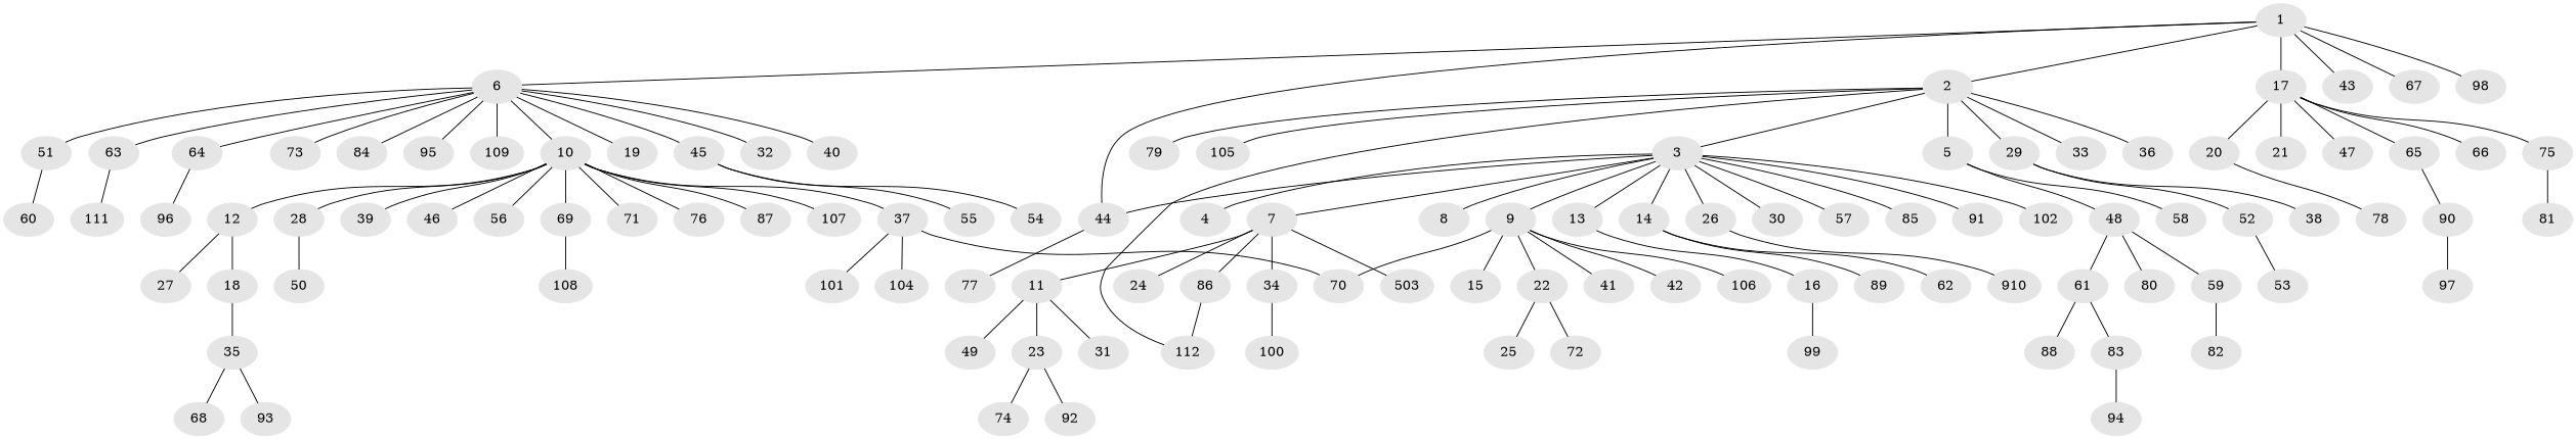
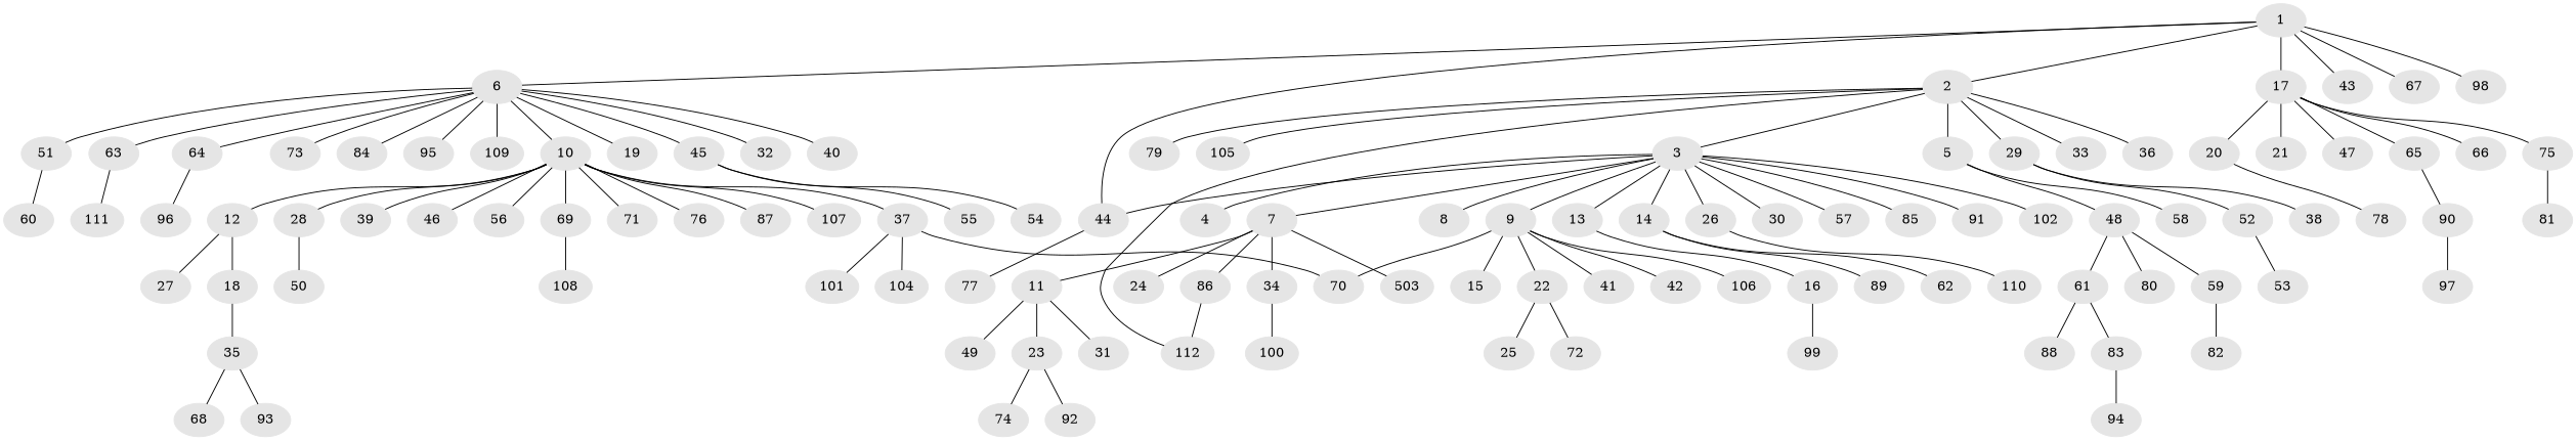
  graph {
    node [color=gray90 style=filled]
    1
    2
    6
    17
    43
    44
    67
    98
    3
    5
    29
    33
    36
    79
    105
    112
    10
    19
    32
    40
    45
    51
    63
    64
    73
    84
    95
    109
    20
    21
    47
    65
    66
    75
    77
    4
    7
    8
    9
    13
    14
    26
    30
    57
    85
    91
    102
    48
    58
    38
    52
    11
    24
    34
    86
    n56 [label=503]
    15
    22
    41
    42
    70
    106
    16
    62
    89
-   110 [label=910]
+   110
    59
    61
    80
    12
    28
    37
    39
    46
    56
    69
    71
    76
    87
    107
    54
    55
    60
    111
    96
    23
    31
    49
    100
    25
    72
    18
    27
    50
    101
    104
    108
    74
    92
    35
    99
    78
    90
    81
    68
    93
    53
    82
    83
    88
    94
    97
    1 -- 2
    1 -- 6
    1 -- 17
    1 -- 43
    1 -- 44
    1 -- 67
    1 -- 98
    2 -- 3
    2 -- 5
    2 -- 29
    2 -- 33
    2 -- 36
    2 -- 79
    2 -- 105
    2 -- 112
    6 -- 10
    6 -- 19
    6 -- 32
    6 -- 40
    6 -- 45
    6 -- 51
    6 -- 63
    6 -- 64
    6 -- 73
    6 -- 84
    6 -- 95
    6 -- 109
    17 -- 20
    17 -- 21
    17 -- 47
    17 -- 65
    17 -- 66
    17 -- 75
    44 -- 77
    3 -- 44
    3 -- 4
    3 -- 7
    3 -- 8
    3 -- 9
    3 -- 13
    3 -- 14
    3 -- 26
    3 -- 30
    3 -- 57
    3 -- 85
    3 -- 91
    3 -- 102
    5 -- 48
    5 -- 58
    29 -- 38
    29 -- 52
    10 -- 12
    10 -- 28
    10 -- 37
    10 -- 39
    10 -- 46
    10 -- 56
    10 -- 69
    10 -- 71
    10 -- 76
    10 -- 87
    10 -- 107
    45 -- 54
    45 -- 55
    51 -- 60
    63 -- 111
    64 -- 96
    20 -- 78
    65 -- 90
    75 -- 81
    7 -- 11
    7 -- 24
    7 -- 34
    7 -- 86
    7 -- n56
    9 -- 15
    9 -- 22
    9 -- 41
    9 -- 42
    9 -- 70
    9 -- 106
    13 -- 16
    14 -- 62
    14 -- 89
    26 -- 110
    48 -- 59
    48 -- 61
    48 -- 80
    52 -- 53
    11 -- 23
    11 -- 31
    11 -- 49
    34 -- 100
    86 -- 112
    22 -- 25
    22 -- 72
    16 -- 99
    59 -- 82
    61 -- 83
    61 -- 88
    12 -- 18
    12 -- 27
    28 -- 50
    37 -- 70
    37 -- 101
    37 -- 104
    69 -- 108
    23 -- 74
    23 -- 92
    18 -- 35
    35 -- 68
    35 -- 93
    90 -- 97
    83 -- 94
  }
